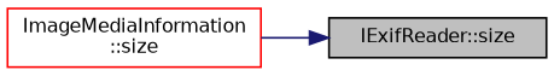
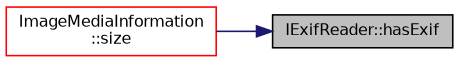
  digraph {
    rankdir=RL
    node [fontname=Helvetica fontsize=10 shape=record style=filled]
-   n1 [color=black fillcolor=grey75 fontcolor=black height=0.2 label="IExifReader::size" width=0.4]
+   n1 [color=black fillcolor=grey75 fontcolor=black height=0.2 label="IExifReader::hasExif" width=0.4]
    n2 [color=red fillcolor=white height=0.2 label="ImageMediaInformation\l::size" width=0.4]
    n1 -> n2 [color=midnightblue dir=back fontname=Helvetica fontsize=10 labelfontname=Helvetica labelfontsize=10 style=solid]
  }
